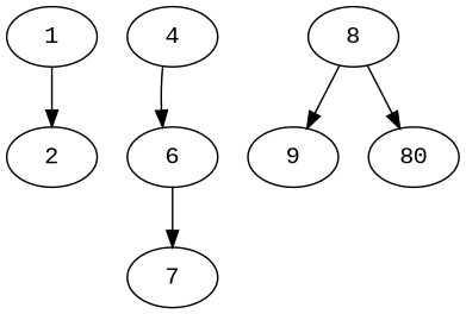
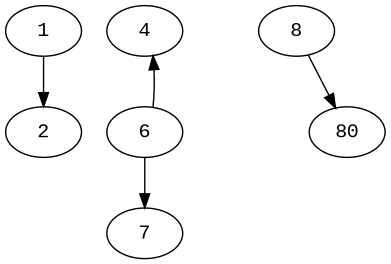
  digraph {
    fontname="Liberation Mono"
    node [alpha=0.10 fontname="Liberation Mono"]
    edge [fontname="Liberation Mono"]
    1 [alpha=0.05 expect_size=879855371097735168]
    2 [alpha=0.16 expect_size=220155505796894]
    4 [expect_size=4986487573903772]
    6 [alpha=0.14 expect_size=2141802510073987072]
    7 [alpha=0.01 expect_size=346660379152434]
    8 [alpha=0.18 expect_size=7344216978949850]
-   9 [alpha=0.06 expect_size=3590149796788174848]
    n8 [expect_size=11287483291533312 label=80]
    1 -> 2
-   4 -> 6
+   6 -> 4
    6 -> 7
-   8 -> 9
    8 -> n8
  }
